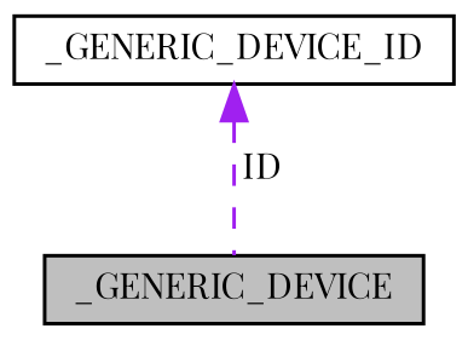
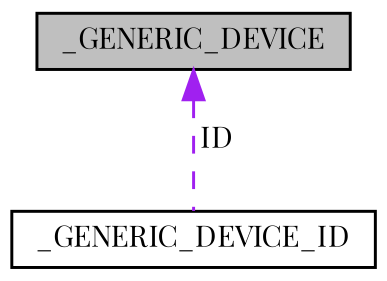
  digraph {
    fontname="Playfair Display"
    node [color=black fontname="Playfair Display" fontsize=10 shape=record style=filled]
    n1 [fillcolor=grey75 fontcolor=black height=0.2 label=_GENERIC_DEVICE width=0.4]
    n2 [fillcolor=white height=0.2 label=_GENERIC_DEVICE_ID width=0.4]
-   n2 -> n1 [color=purple dir=back fontname="Playfair Display" fontsize=10 label=" ID" labelfontname=Helvetica labelfontsize=10 style=dashed]
+   n1 -> n2 [color=purple dir=back fontname="Playfair Display" fontsize=10 label=" ID" labelfontname=Helvetica labelfontsize=10 style=dashed]
  }
